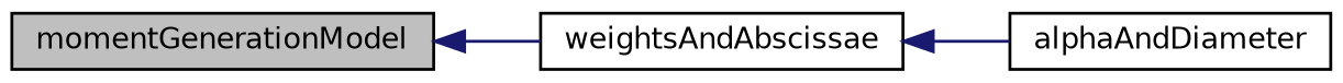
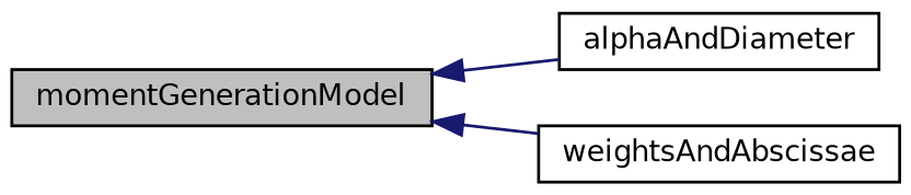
  digraph {
    rankdir=LR
    node [color=black fontname=Helvetica fontsize=10 shape=record]
    edge [color=midnightblue dir=back fontname=Helvetica fontsize=10 labelfontname=Helvetica labelfontsize=10 style=solid]
    n1 [fillcolor=grey75 fontcolor=black height=0.2 label=momentGenerationModel style=filled width=0.4]
    n2 [height=0.2 label=alphaAndDiameter width=0.4]
    n3 [height=0.2 label=weightsAndAbscissae width=0.4]
-   n3 -> n2
+   n1 -> n2
    n1 -> n3
  }
